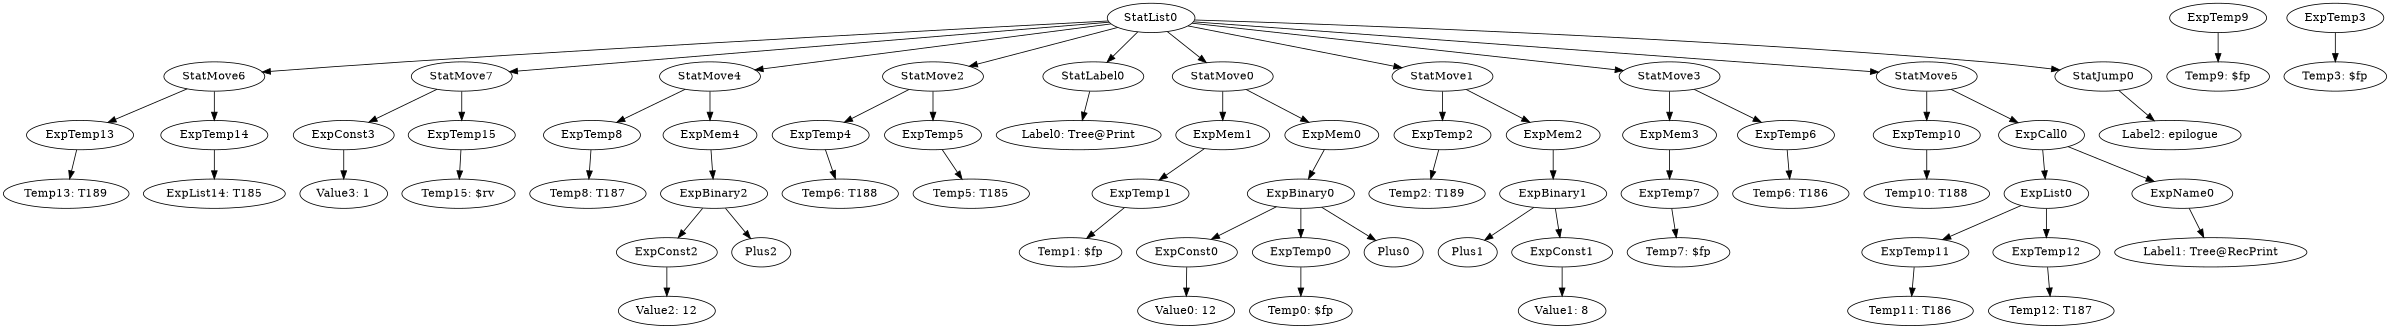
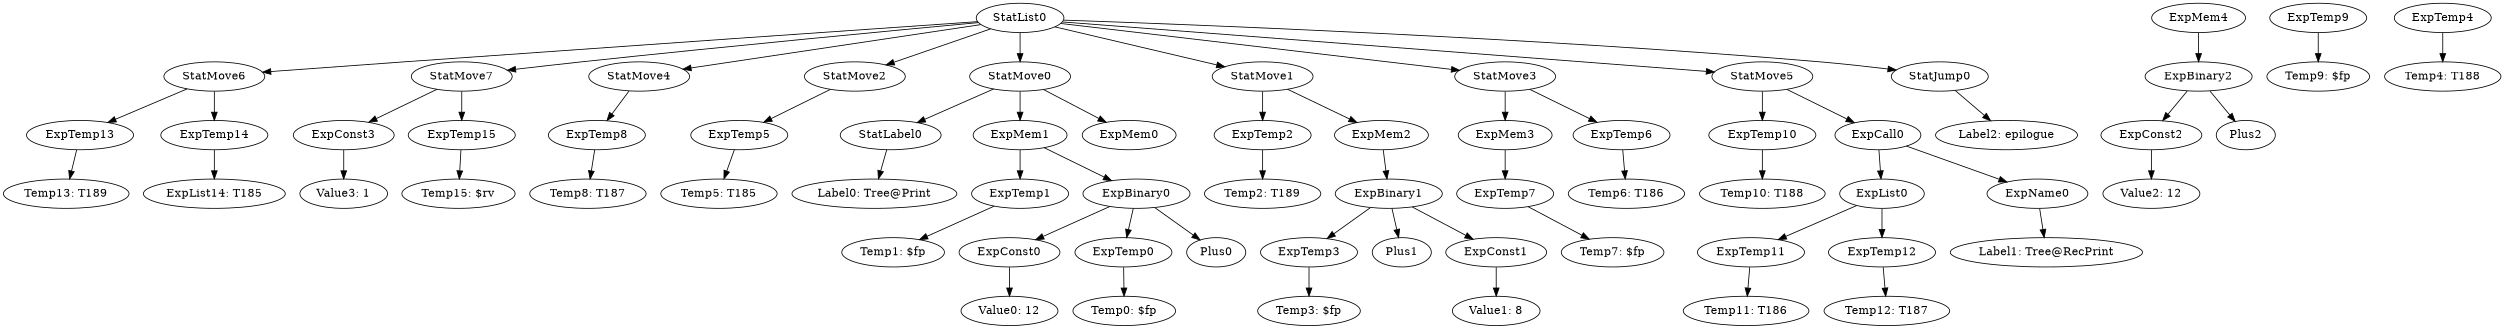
  digraph {
    ordering=out
    ExpConst3
    "Value3: 1"
    StatMove6
    ExpTemp13
    ExpTemp14
    "Temp13: T189"
    n7 [label="ExpList14: T185"]
    ExpTemp15
    "Temp15: $rv"
    ExpList0
    ExpTemp11
    ExpTemp12
    "Temp11: T186"
    "Temp12: T187"
    ExpName0
    "Label1: Tree@RecPrint"
    ExpConst2
    "Value2: 12"
    ExpBinary2
    Plus2
    ExpTemp9
    "Temp9: $fp"
    ExpMem1
    ExpTemp1
    "Temp1: $fp"
    ExpConst0
    "Value0: 12"
    StatMove7
    StatMove4
    ExpTemp8
    ExpMem4
    "Temp8: T187"
    ExpMem0
    ExpBinary0
    ExpTemp0
    Plus0
    "Temp0: $fp"
    ExpBinary1
    ExpTemp3
    Plus1
    ExpConst1
    "Temp3: $fp"
    "Value1: 8"
    ExpMem3
    ExpTemp7
    "Temp7: $fp"
    ExpTemp10
    "Temp10: T188"
    ExpTemp2
    "Temp2: T189"
    StatMove2
    ExpTemp4
    ExpTemp5
-   "Temp4: T188" [label="Temp6: T188"]
+   "Temp4: T188"
    "Temp5: T185"
    StatLabel0
    "Label0: Tree@Print"
    StatList0
    StatMove0
    StatMove1
    StatMove3
    StatMove5
    StatJump0
    ExpMem2
    ExpTemp6
    ExpCall0
    "Label2: epilogue"
    "Temp6: T186"
    ExpConst3 -> "Value3: 1"
    StatMove6 -> ExpTemp13
    StatMove6 -> ExpTemp14
    ExpTemp13 -> "Temp13: T189"
    ExpTemp14 -> n7
    ExpTemp15 -> "Temp15: $rv"
    ExpList0 -> ExpTemp11
    ExpList0 -> ExpTemp12
    ExpTemp11 -> "Temp11: T186"
    ExpTemp12 -> "Temp12: T187"
    ExpName0 -> "Label1: Tree@RecPrint"
    ExpConst2 -> "Value2: 12"
    ExpBinary2 -> ExpConst2
    ExpBinary2 -> Plus2
    ExpTemp9 -> "Temp9: $fp"
    ExpMem1 -> ExpTemp1
    ExpTemp1 -> "Temp1: $fp"
    ExpConst0 -> "Value0: 12"
    StatMove7 -> ExpConst3
    StatMove7 -> ExpTemp15
    StatMove4 -> ExpTemp8
-   StatMove4 -> ExpMem4
    ExpTemp8 -> "Temp8: T187"
    ExpMem4 -> ExpBinary2
-   ExpMem0 -> ExpBinary0
+   ExpMem1 -> ExpBinary0
    ExpBinary0 -> ExpConst0
    ExpBinary0 -> ExpTemp0
    ExpBinary0 -> Plus0
    ExpTemp0 -> "Temp0: $fp"
+   ExpBinary1 -> ExpTemp3
    ExpBinary1 -> Plus1
    ExpBinary1 -> ExpConst1
    ExpTemp3 -> "Temp3: $fp"
    ExpConst1 -> "Value1: 8"
    ExpMem3 -> ExpTemp7
    ExpTemp7 -> "Temp7: $fp"
    ExpTemp10 -> "Temp10: T188"
    ExpTemp2 -> "Temp2: T189"
-   StatMove2 -> ExpTemp4
    StatMove2 -> ExpTemp5
    ExpTemp4 -> "Temp4: T188"
    ExpTemp5 -> "Temp5: T185"
    StatLabel0 -> "Label0: Tree@Print"
    StatList0 -> StatMove6
    StatList0 -> StatMove7
    StatList0 -> StatMove4
    StatList0 -> StatMove2
-   StatList0 -> StatLabel0
+   StatMove0 -> StatLabel0
    StatList0 -> StatMove0
    StatList0 -> StatMove1
    StatList0 -> StatMove3
    StatList0 -> StatMove5
    StatList0 -> StatJump0
    StatMove0 -> ExpMem1
    StatMove0 -> ExpMem0
    StatMove1 -> ExpTemp2
    StatMove1 -> ExpMem2
    StatMove3 -> ExpMem3
    StatMove3 -> ExpTemp6
    StatMove5 -> ExpTemp10
    StatMove5 -> ExpCall0
    StatJump0 -> "Label2: epilogue"
    ExpMem2 -> ExpBinary1
    ExpTemp6 -> "Temp6: T186"
    ExpCall0 -> ExpList0
    ExpCall0 -> ExpName0
  }
